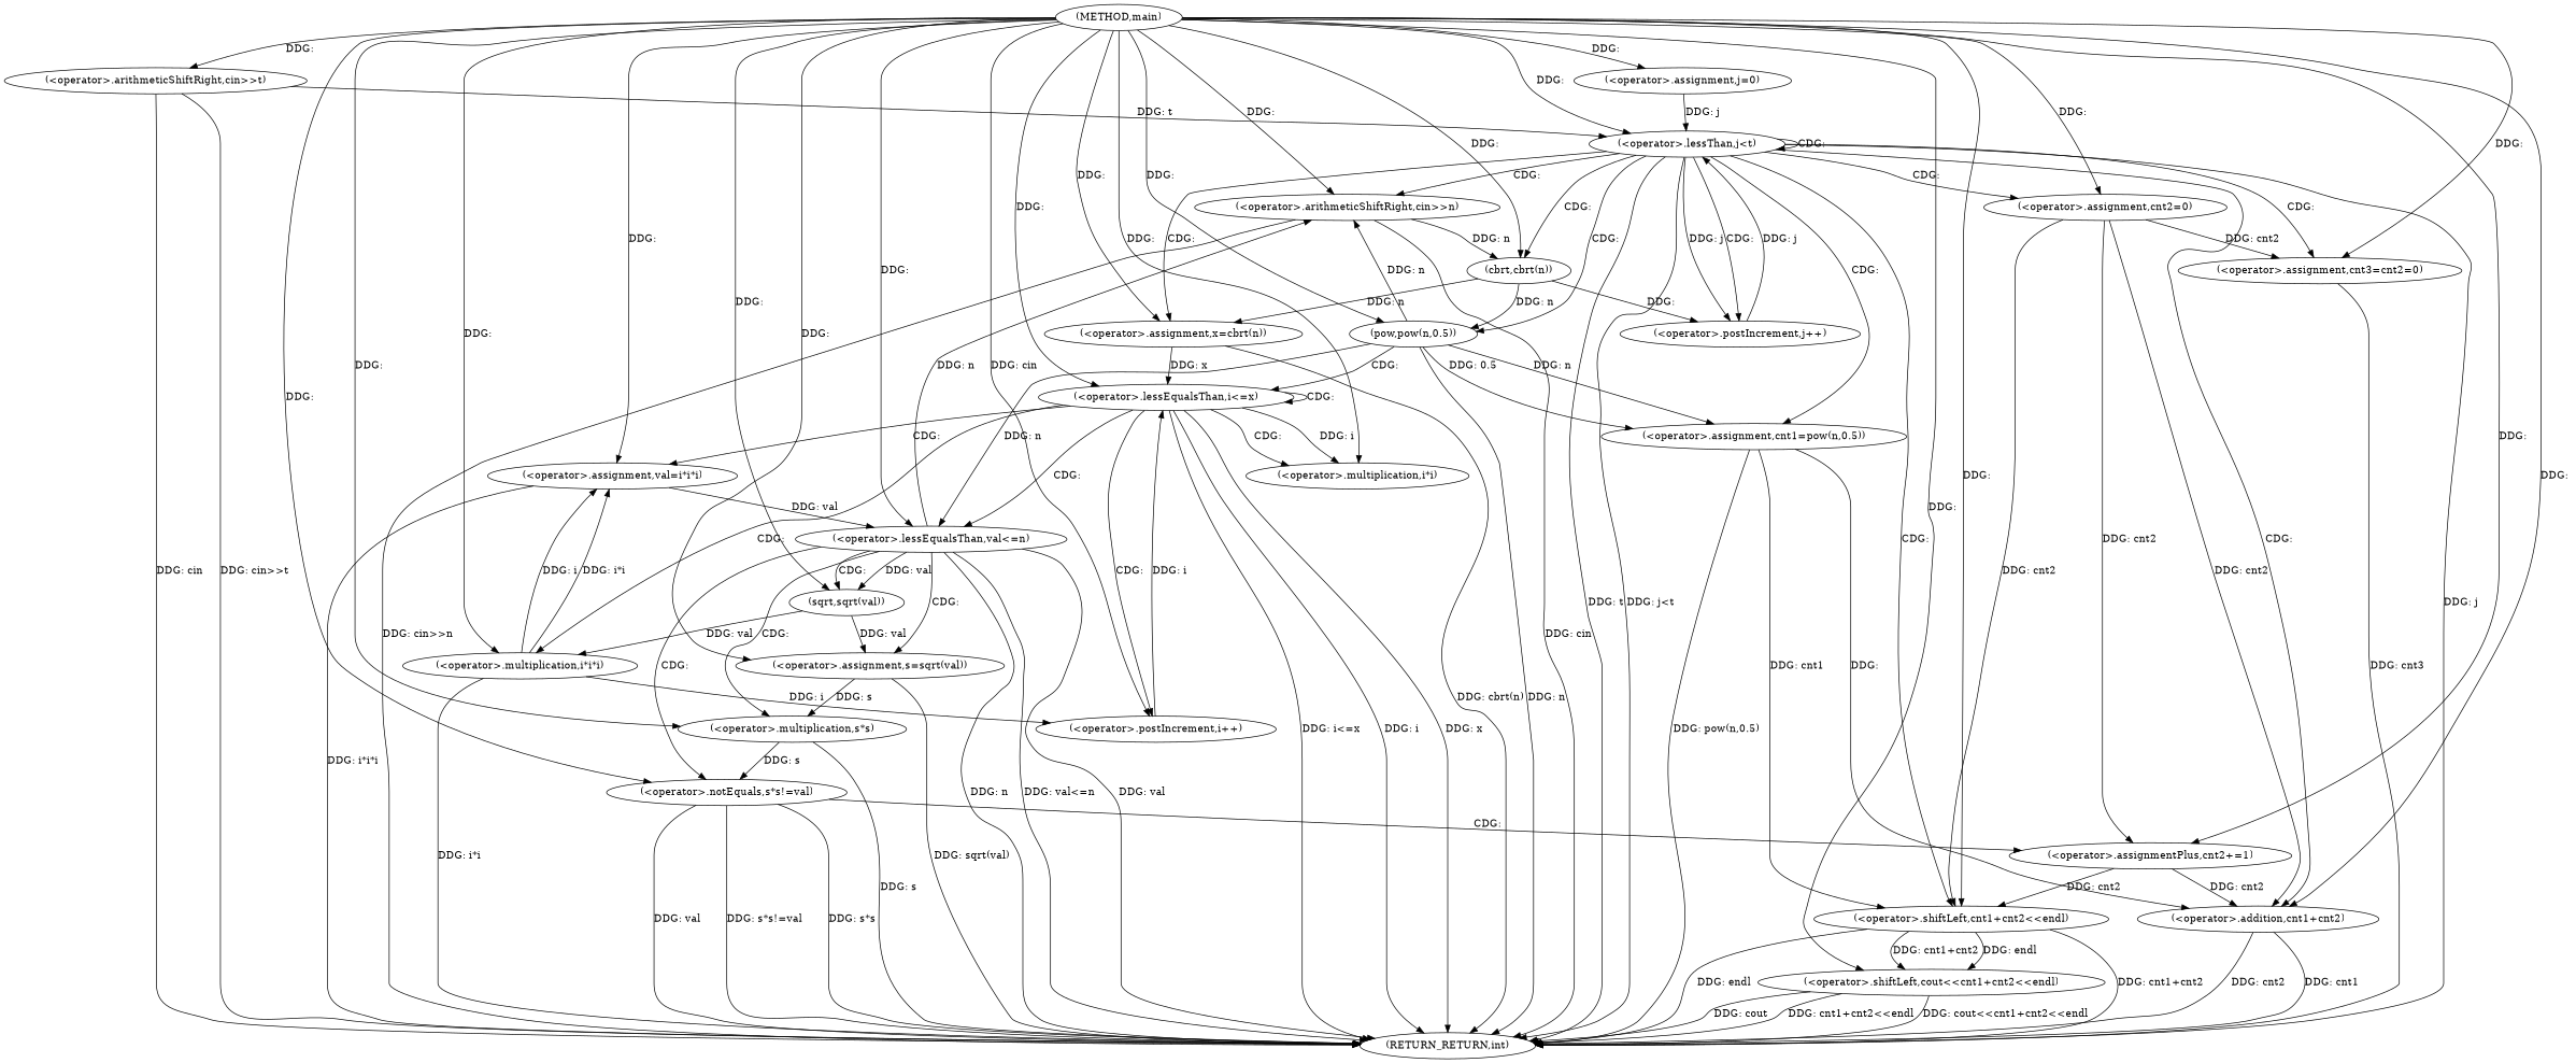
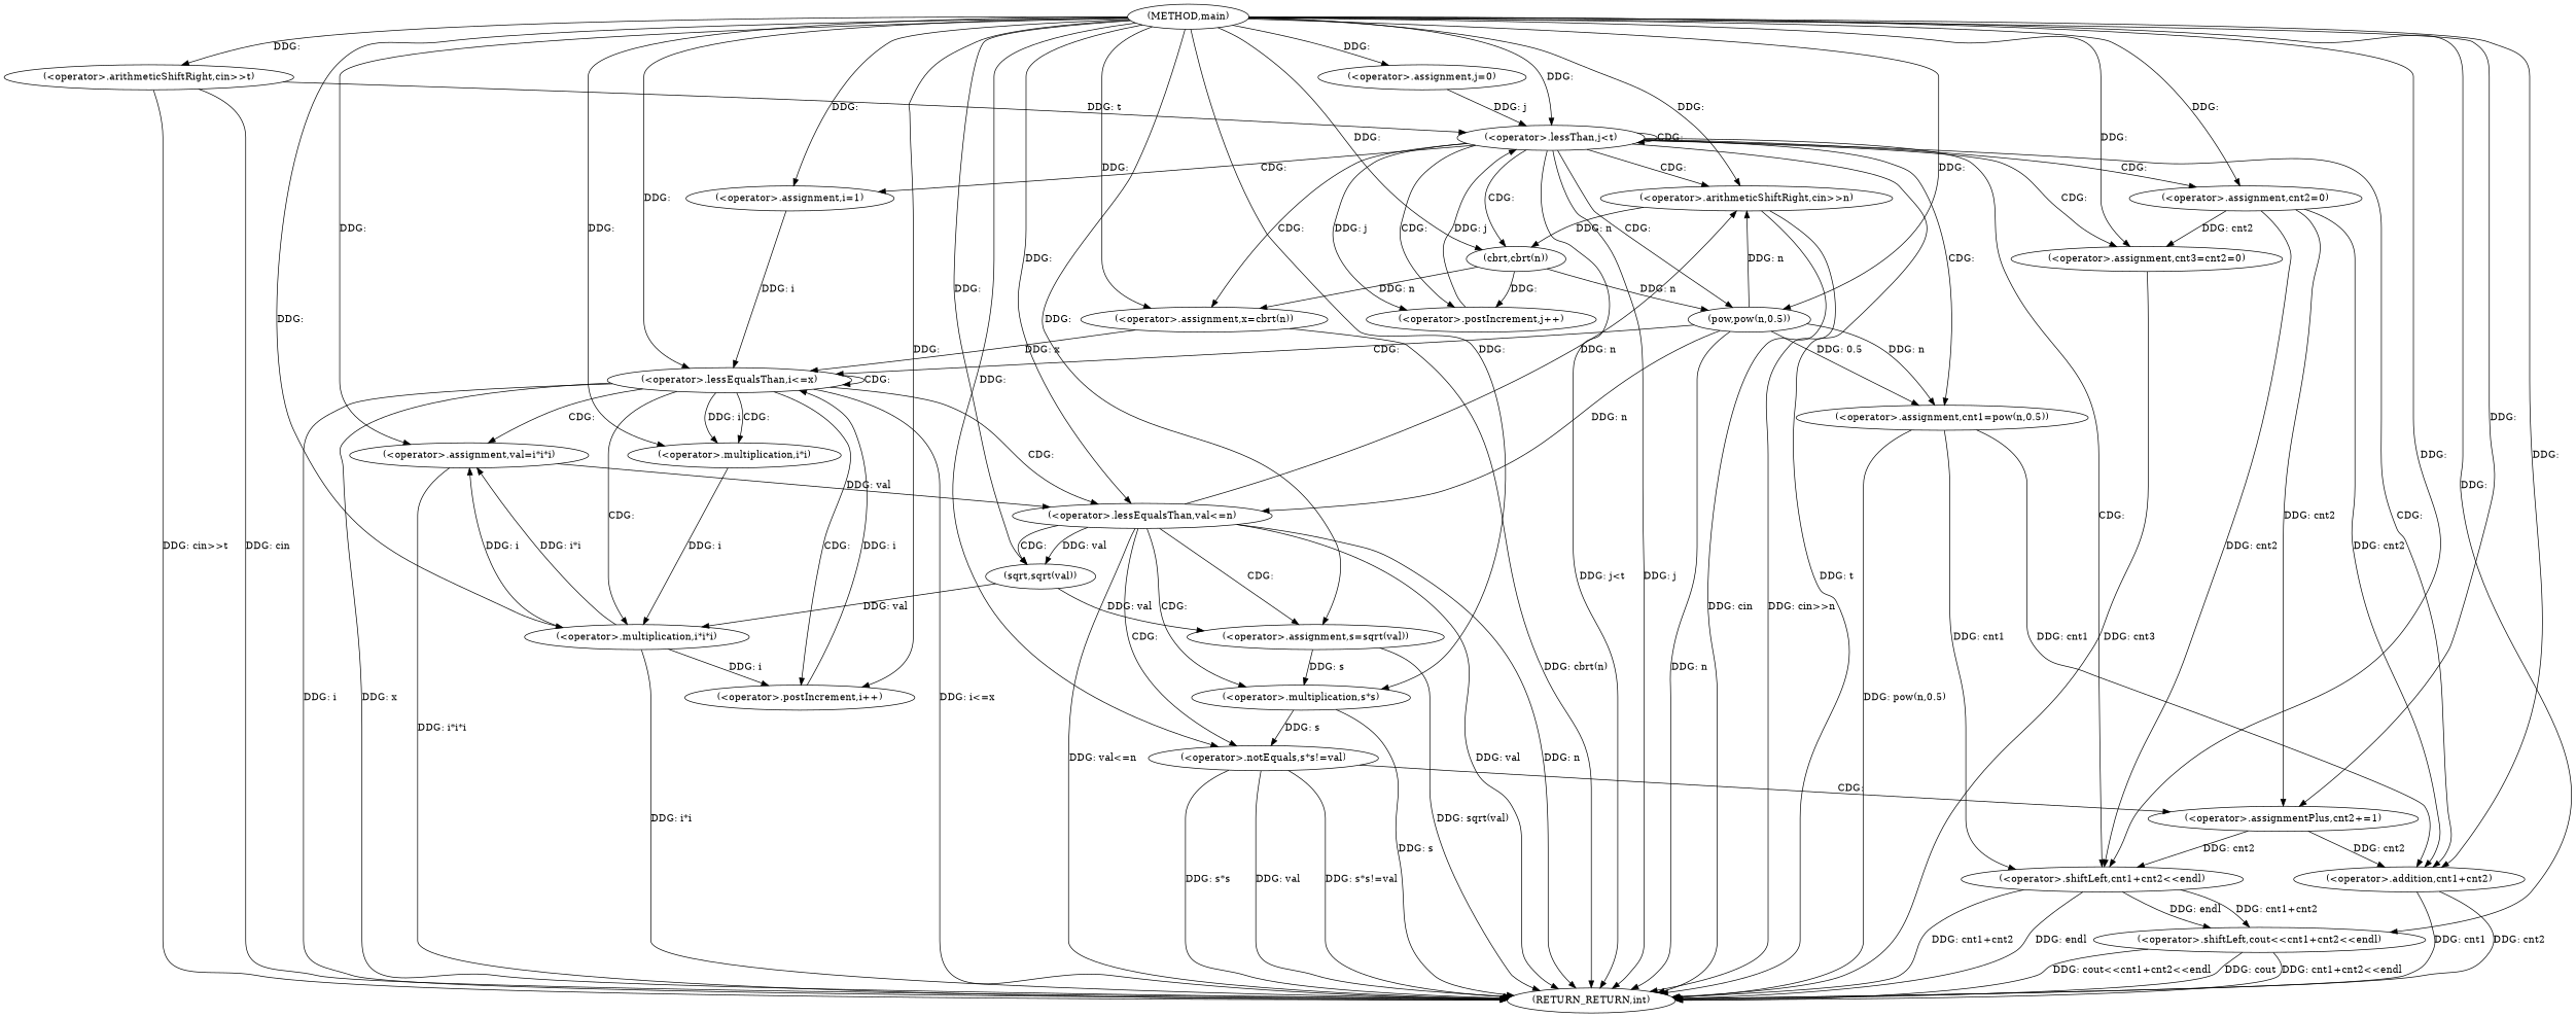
  digraph {
    n1 [label="(METHOD,main)"]
    n2 [label="(<operator>.arithmeticShiftRight,cin>>t)"]
    n3 [label="(<operator>.assignment,j=0)"]
    n4 [label="(<operator>.lessThan,j<t)"]
    n5 [label="(<operator>.arithmeticShiftRight,cin>>n)"]
    n6 [label="(<operator>.assignment,x=cbrt(n))"]
    n7 [label="(<operator>.shiftLeft,cout<<cnt1+cnt2<<endl)"]
+   n8 [label="(<operator>.assignment,i=1)"]
    n9 [label="(<operator>.lessEqualsThan,i<=x)"]
    n10 [label="(<operator>.postIncrement,i++)"]
    n11 [label="(<operator>.assignment,cnt3=cnt2=0)"]
    n12 [label="(cbrt,cbrt(n))"]
    n13 [label="(pow,pow(n,0.5))"]
    n14 [label="(<operator>.assignment,val=i*i*i)"]
    n15 [label="(<operator>.shiftLeft,cnt1+cnt2<<endl)"]
    n16 [label="(<operator>.assignment,cnt2=0)"]
    n17 [label="(<operator>.lessEqualsThan,val<=n)"]
    n18 [label="(<operator>.addition,cnt1+cnt2)"]
    n19 [label="(<operator>.multiplication,i*i*i)"]
    n20 [label="(<operator>.assignment,s=sqrt(val))"]
    n21 [label="(<operator>.multiplication,i*i)"]
    n22 [label="(<operator>.notEquals,s*s!=val)"]
    n23 [label="(sqrt,sqrt(val))"]
    n24 [label="(<operator>.assignmentPlus,cnt2+=1)"]
    n25 [label="(<operator>.multiplication,s*s)"]
    n26 [label="(RETURN_RETURN,int)"]
    n27 [label="(<operator>.postIncrement,j++)"]
    n28 [label="(<operator>.assignment,cnt1=pow(n,0.5))"]
    n1 -> n2 [label="DDG: "]
    n1 -> n3 [label="DDG: "]
    n1 -> n4 [label="DDG: "]
    n1 -> n5 [label="DDG: "]
    n1 -> n6 [label="DDG: "]
    n1 -> n7 [label="DDG: "]
+   n1 -> n8 [label="DDG: "]
    n1 -> n9 [label="DDG: "]
-   n1 -> n10 [label="DDG: cin"]
+   n1 -> n10 [label="DDG: "]
    n1 -> n11 [label="DDG: "]
    n1 -> n12 [label="DDG: "]
    n1 -> n13 [label="DDG: "]
    n1 -> n14 [label="DDG: "]
    n1 -> n15 [label="DDG: "]
    n1 -> n16 [label="DDG: "]
    n1 -> n17 [label="DDG: "]
    n1 -> n18 [label="DDG: "]
    n1 -> n19 [label="DDG: "]
    n1 -> n20 [label="DDG: "]
    n1 -> n21 [label="DDG: "]
    n1 -> n22 [label="DDG: "]
    n1 -> n23 [label="DDG: "]
    n1 -> n24 [label="DDG: "]
    n1 -> n25 [label="DDG: "]
    n2 -> n4 [label="DDG: t"]
    n2 -> n26 [label="DDG: cin"]
    n2 -> n26 [label="DDG: cin>>t"]
    n3 -> n4 [label="DDG: j"]
    n4 -> n4 [label="CDG: "]
    n4 -> n5 [label="CDG: "]
    n4 -> n6 [label="CDG: "]
+   n4 -> n8 [label="CDG: "]
    n4 -> n11 [label="CDG: "]
    n4 -> n12 [label="CDG: "]
    n4 -> n13 [label="CDG: "]
    n4 -> n15 [label="CDG: "]
    n4 -> n16 [label="CDG: "]
    n4 -> n18 [label="CDG: "]
    n4 -> n26 [label="DDG: j"]
    n4 -> n26 [label="DDG: t"]
    n4 -> n26 [label="DDG: j<t"]
    n4 -> n27 [label="DDG: j"]
    n4 -> n27 [label="CDG: "]
    n4 -> n28 [label="CDG: "]
    n5 -> n12 [label="DDG: n"]
    n5 -> n26 [label="DDG: cin"]
    n5 -> n26 [label="DDG: cin>>n"]
    n6 -> n9 [label="DDG: x"]
    n6 -> n26 [label="DDG: cbrt(n)"]
    n7 -> n26 [label="DDG: cnt1+cnt2<<endl"]
    n7 -> n26 [label="DDG: cout<<cnt1+cnt2<<endl"]
    n7 -> n26 [label="DDG: cout"]
+   n8 -> n9 [label="DDG: i"]
    n9 -> n9 [label="CDG: "]
    n9 -> n10 [label="CDG: "]
    n9 -> n14 [label="CDG: "]
    n9 -> n17 [label="CDG: "]
    n9 -> n19 [label="CDG: "]
    n9 -> n21 [label="DDG: i"]
    n9 -> n21 [label="CDG: "]
    n9 -> n26 [label="DDG: i"]
    n9 -> n26 [label="DDG: x"]
    n9 -> n26 [label="DDG: i<=x"]
    n10 -> n9 [label="DDG: i"]
    n11 -> n26 [label="DDG: cnt3"]
    n12 -> n6 [label="DDG: n"]
    n12 -> n13 [label="DDG: n"]
    n12 -> n27 [label="DDG: "]
    n13 -> n5 [label="DDG: n"]
    n13 -> n9 [label="CDG: "]
    n13 -> n17 [label="DDG: n"]
    n13 -> n26 [label="DDG: n"]
    n13 -> n28 [label="DDG: n"]
    n13 -> n28 [label="DDG: 0.5"]
    n14 -> n17 [label="DDG: val"]
    n14 -> n26 [label="DDG: i*i*i"]
    n15 -> n7 [label="DDG: endl"]
    n15 -> n7 [label="DDG: cnt1+cnt2"]
    n15 -> n26 [label="DDG: cnt1+cnt2"]
    n15 -> n26 [label="DDG: endl"]
    n16 -> n11 [label="DDG: cnt2"]
    n16 -> n15 [label="DDG: cnt2"]
    n16 -> n18 [label="DDG: cnt2"]
    n16 -> n24 [label="DDG: cnt2"]
    n17 -> n5 [label="DDG: n"]
    n17 -> n20 [label="CDG: "]
    n17 -> n22 [label="CDG: "]
    n17 -> n23 [label="DDG: val"]
    n17 -> n23 [label="CDG: "]
    n17 -> n25 [label="CDG: "]
    n17 -> n26 [label="DDG: val"]
    n17 -> n26 [label="DDG: n"]
    n17 -> n26 [label="DDG: val<=n"]
    n18 -> n26 [label="DDG: cnt1"]
    n18 -> n26 [label="DDG: cnt2"]
    n19 -> n10 [label="DDG: i"]
    n19 -> n14 [label="DDG: i"]
    n19 -> n14 [label="DDG: i*i"]
    n19 -> n26 [label="DDG: i*i"]
    n20 -> n25 [label="DDG: s"]
    n20 -> n26 [label="DDG: sqrt(val)"]
+   n21 -> n19 [label="DDG: i"]
    n22 -> n24 [label="CDG: "]
    n22 -> n26 [label="DDG: s*s"]
    n22 -> n26 [label="DDG: val"]
    n22 -> n26 [label="DDG: s*s!=val"]
    n23 -> n19 [label="DDG: val"]
    n23 -> n20 [label="DDG: val"]
    n24 -> n15 [label="DDG: cnt2"]
    n24 -> n18 [label="DDG: cnt2"]
    n25 -> n22 [label="DDG: s"]
    n25 -> n26 [label="DDG: s"]
    n27 -> n4 [label="DDG: j"]
    n28 -> n15 [label="DDG: cnt1"]
-   n28 -> n18 [label="DDG: "]
+   n28 -> n18 [label="DDG: cnt1"]
    n28 -> n26 [label="DDG: pow(n,0.5)"]
  }
